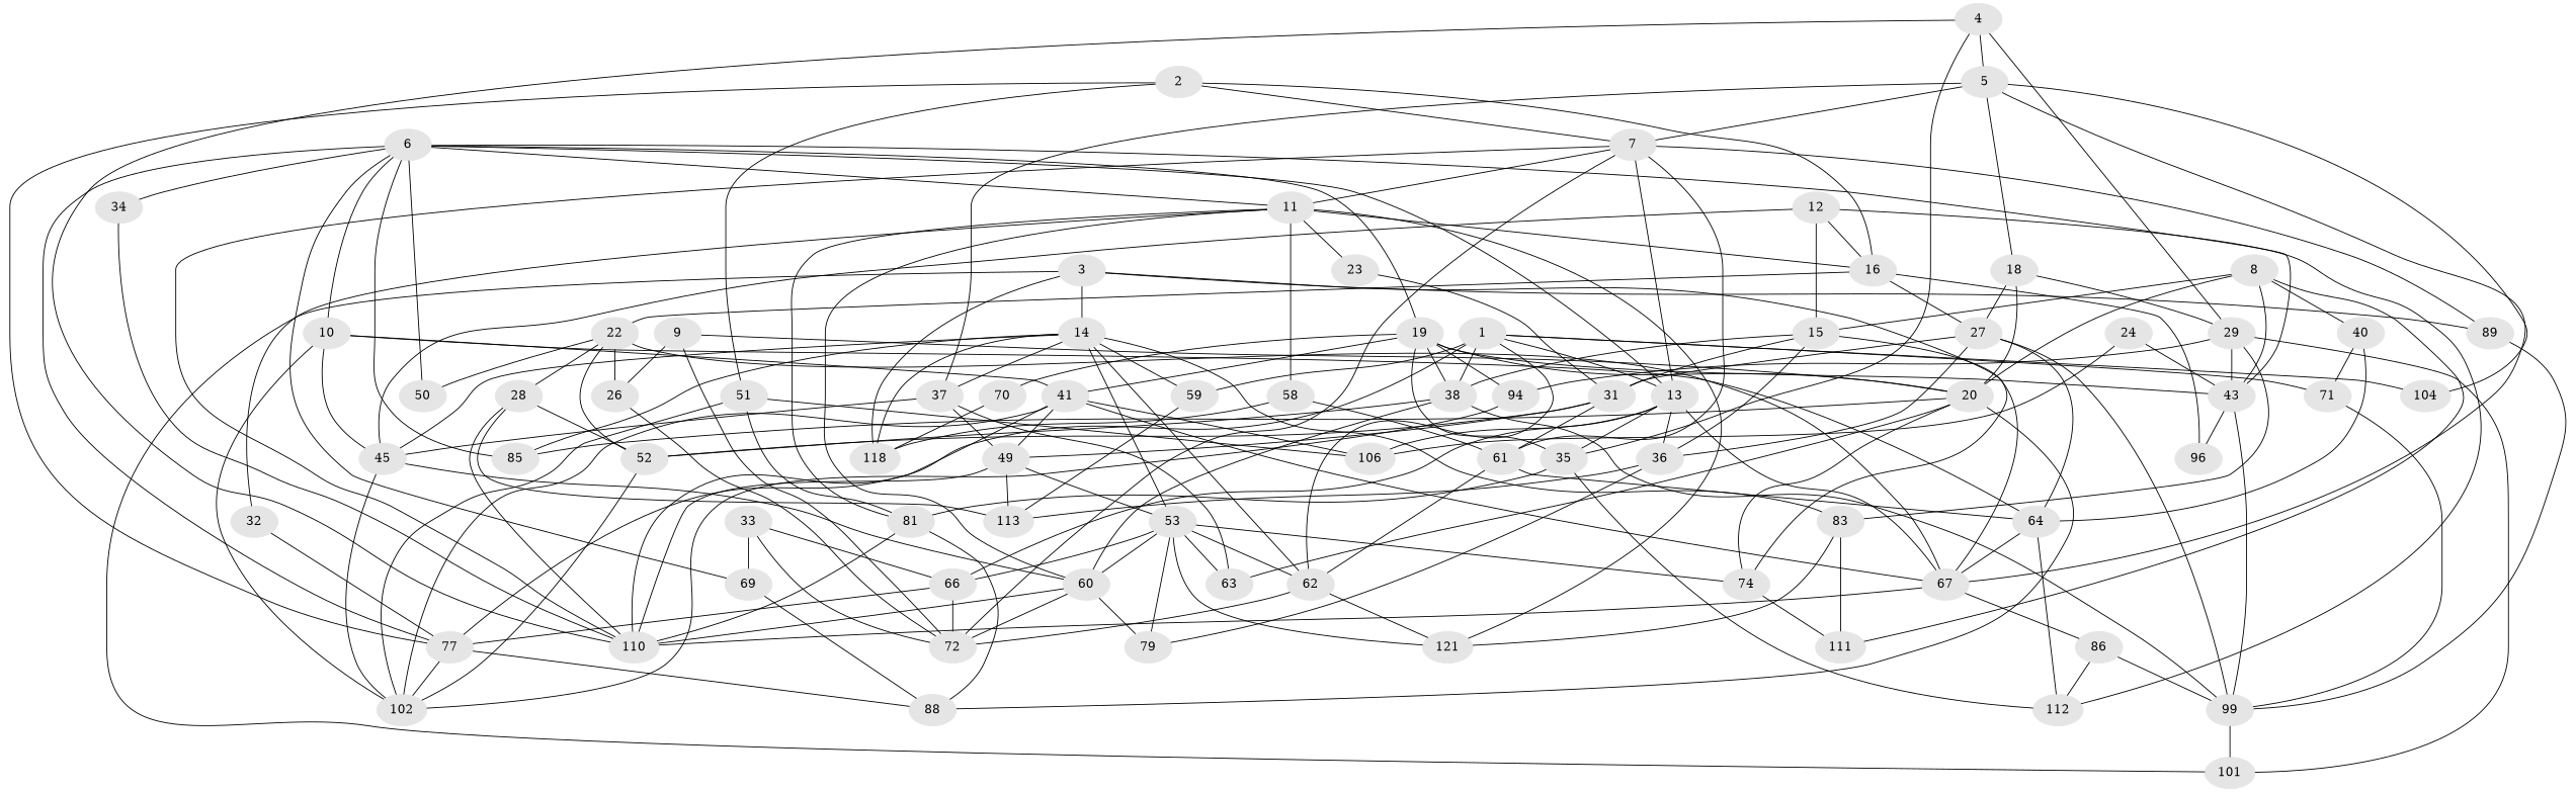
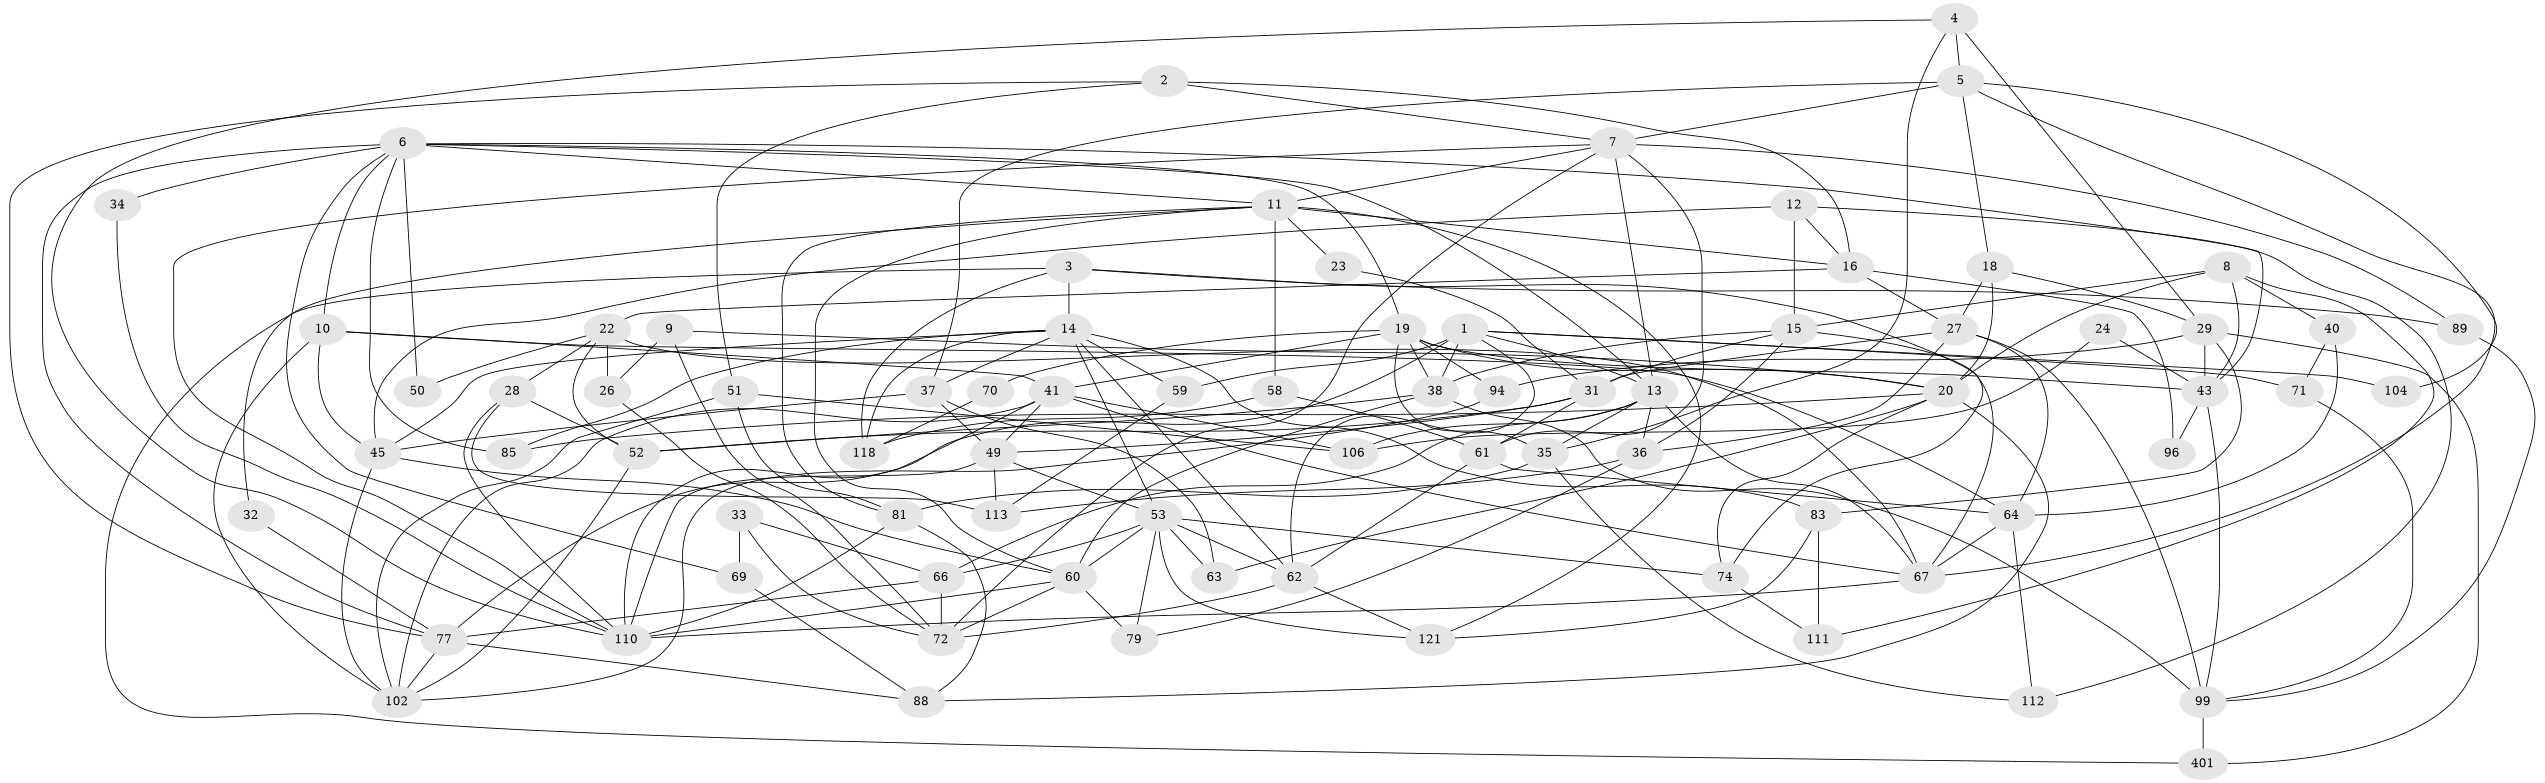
  graph {
    node [color=gray90 style=filled]
    1 [super="+73"]
    13 [super="+55"]
    38
    59
    62 [super="+97"]
    71
    77 [super="+105"]
    104
    35 [super="+98"]
    67 [super="+75"]
    36 [super="+47"]
    66 [super="+95"]
    106
    60 [super="+84"]
    52 [super="+100"]
    99 [super="+116"]
    113
    72 [super="+93"]
    121
    102 [super="+119"]
    88
    7 [super="+17"]
    89
    110
    11 [super="+56"]
    61 [super="+92"]
    2
    16 [super="+54"]
    51
    22
    27 [super="+82"]
    96
    81 [super="+108"]
    3 [super="+49"]
    14 [super="+25"]
    74
-   101
+   101 [label=401]
    118
    53 [super="+114"]
    37
    85
    45 [super="+57"]
    83 [super="+103"]
    63
    79
    111 [super="+117"]
    5 [super="+39"]
    18 [super="+21"]
    4
    29 [super="+68"]
    43 [super="+78"]
    94 [super="+115"]
    112
    20 [super="+44"]
    n55 [label=49 super="+109"]
-   86
    6 [super="+76"]
    10 [super="+48"]
    19 [super="+30"]
    34
    50
    69
    41 [super="+120"]
    64
    23
    32
    58
    70
    8 [super="+90"]
    15 [super="+91"]
    40 [super="+87"]
    31 [super="+80"]
    9 [super="+107"]
    26 [super="+65"]
    12
    28
    24
    33 [super="+46"]
    1 -- 13
    1 -- 38
    1 -- 59
    1 -- 62
    1 -- 71
    1 -- 77
    1 -- 104
    13 -- 35
    13 -- 67
    13 -- 36
    13 -- 66
    13 -- 106
    38 -- 60
    38 -- 52
    38 -- 99
    59 -- 113
    62 -- 72
    62 -- 121
    71 -- 99
    77 -- 102
    77 -- 88
    35 -- 81
    35 -- 112
    67 -- 110
-   67 -- 86
    36 -- 113
    36 -- 79
    66 -- 77
    66 -- 72
    60 -- 72
    60 -- 110
    60 -- 79
    52 -- 102
    99 -- 101
    7 -- 13
    7 -- 72
    7 -- 89
    7 -- 110
    7 -- 11
    7 -- 61
    89 -- 99
    11 -- 60
    11 -- 121
    11 -- 16
    11 -- 81
    11 -- 23
    11 -- 32
    11 -- 58
    61 -- 62
    61 -- 64
    2 -- 77
    2 -- 7
    2 -- 16
    2 -- 51
    16 -- 22
    16 -- 27
    16 -- 96
    51 -- 106
    51 -- 102
    51 -- 81
    22 -- 67
    22 -- 52
    22 -- 50
    22 -- 26 [weight=2]
    22 -- 28
    27 -- 36
    27 -- 99
    27 -- 64
    27 -- 31
    81 -- 88
    81 -- 110
    3 -- 89
    3 -- 14
    3 -- 74
    3 -- 101
    3 -- 118
    14 -- 59
    14 -- 62
    14 -- 118
    14 -- 53
    14 -- 37
    14 -- 85
    14 -- 45
    14 -- 83
    74 -- 111
    53 -- 62
    53 -- 66
    53 -- 60
    53 -- 121
    53 -- 74
    53 -- 63
    53 -- 79
    37 -- 45
    37 -- 63
    37 -- n55
    45 -- 60
    45 -- 102
    83 -- 121
    83 -- 111
    5 -- 104
    5 -- 67
    5 -- 7
    5 -- 37
    5 -- 18
    18 -- 27
    18 -- 29
    18 -- 20
    4 -- 35
    4 -- 110
    4 -- 5
    4 -- 29
    29 -- 101
    29 -- 83
    29 -- 43
    29 -- 94
    43 -- 99
    43 -- 96
    94 -- 102
    20 -- 88
    20 -- 74
    20 -- 85
    20 -- 63
    n55 -- 113
    n55 -- 110
    n55 -- 53
-   86 -- 99
-   86 -- 112
    6 -- 13
    6 -- 77
    6 -- 11
    6 -- 85
    6 -- 43
    6 -- 10
    6 -- 19
    6 -- 34
    6 -- 50
    6 -- 69
    10 -- 102
    10 -- 45
    10 -- 41 [weight=2]
    10 -- 64
    19 -- 38
    19 -- 35
    19 -- 43
    19 -- 94
    19 -- 20
    19 -- 41
    19 -- 70
    34 -- 110
    69 -- 88
    41 -- 67
    41 -- 106
    41 -- 102
    41 -- 110
    41 -- n55
    64 -- 67
    64 -- 112
    23 -- 31
    32 -- 77
    58 -- 61
    58 -- 118
    70 -- 118
    8 -- 111
    8 -- 43
    8 -- 20
    8 -- 15 [weight=2]
    8 -- 40
    15 -- 38
    15 -- 67
    15 -- 36
    15 -- 31
    40 -- 71
    40 -- 64
    31 -- 52
    31 -- 61
    31 -- n55
    9 -- 72
    9 -- 20
    9 -- 26
    26 -- 72
    12 -- 16
    12 -- 45
    12 -- 112
    12 -- 15
    28 -- 52
    28 -- 113
    28 -- 110
    24 -- 106
    24 -- 43
    33 -- 66
    33 -- 72
    33 -- 69
  }
